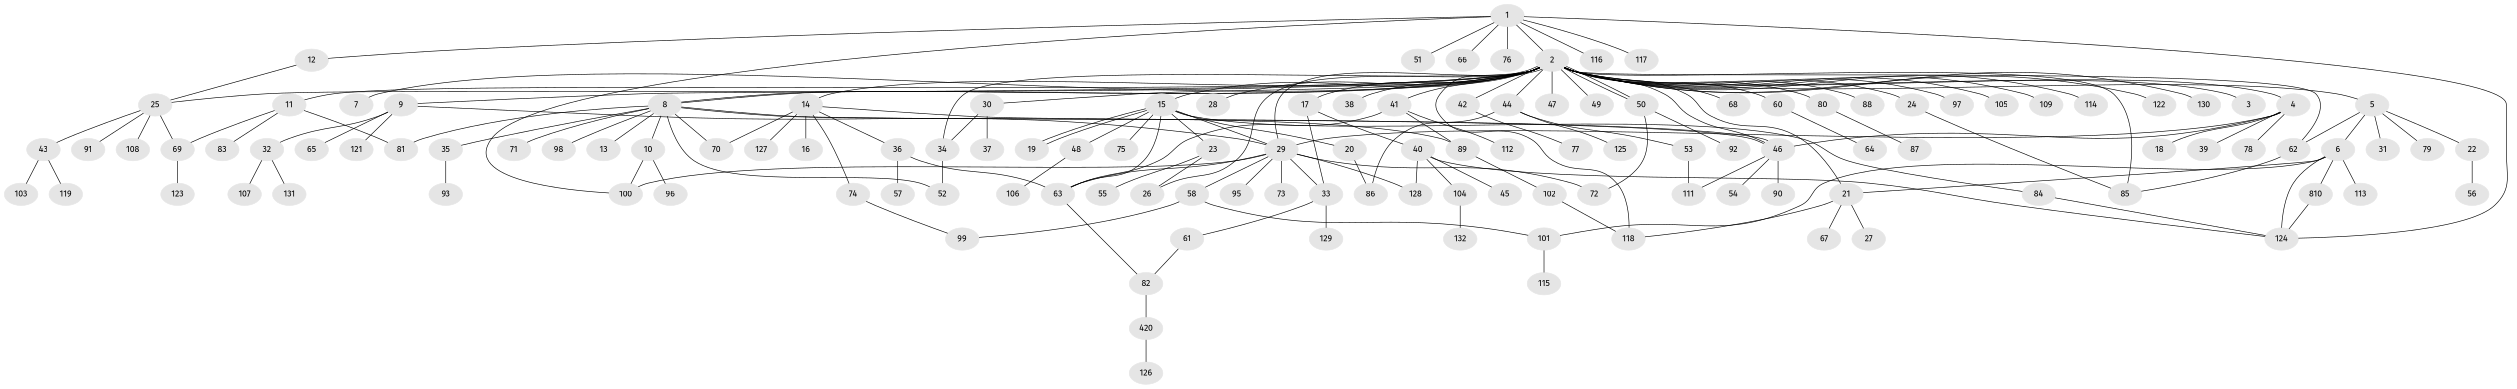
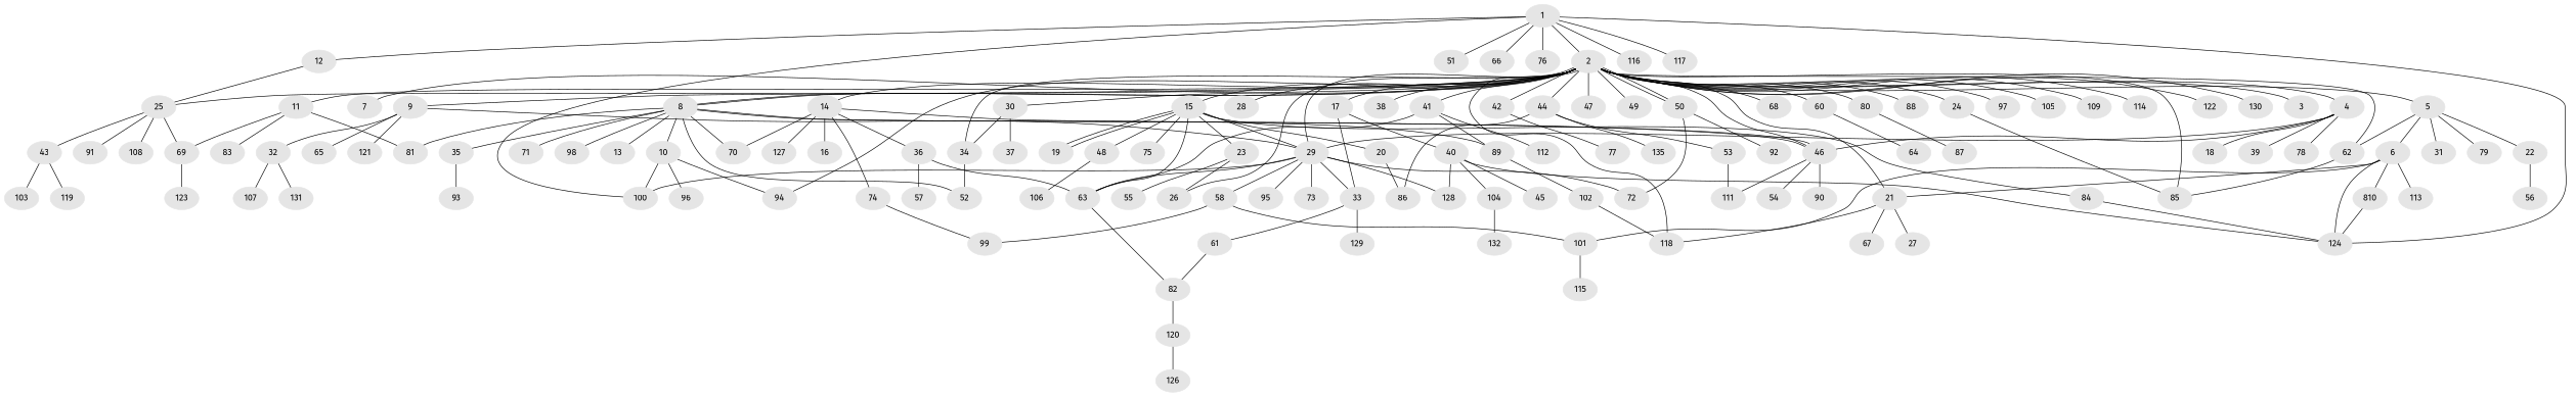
  graph {
    fontname="Fira Sans"
    node [color=gray90 fontname="Fira Sans" style=filled]
    edge [fontname="Fira Sans"]
    1
    2
    12
    51
    66
    76
    100
    116
    117
    124
    3
    4
    5
    7
    8
    9
    11
    14
    15
    17
    21
    24
    25
    26
    28
    29
    30
    34
    38
    41
    42
    44
    46
    47
    49
    50
    60
    62
    68
    80
    85
    88
+   94
    97
    105
    109
    114
    118
    122
    130
    18
    39
    78
    6
    22
    31
    79
    10
    13
    35
    52
    70
    71
    81
    98
    32
    65
    121
    69
    83
    16
    36
    74
    89
    127
    19
    20
    23
    48
    63
    75
    84
    33
    40
    27
    67
    43
    91
    108
    58
    72
    73
    95
    128
    37
    112
    77
    86
    53
-   125
+   125 [label=135]
    54
    90
    111
    92
    64
    87
    101
    n108 [label=810]
    113
    56
    115
    96
    93
    107
    131
    123
    57
    99
    102
    55
    106
    82
    61
    129
    45
    104
    103
    119
    132
-   120 [label=420]
+   120
    126
    1 -- 2
    1 -- 12
    1 -- 51
    1 -- 66
    1 -- 76
    1 -- 100
    1 -- 116
    1 -- 117
    1 -- 124
    2 -- 3
    2 -- 4
    2 -- 5
    2 -- 7
    2 -- 8
    2 -- 8
    2 -- 9
    2 -- 11
    2 -- 14
    2 -- 15
    2 -- 17
    2 -- 21
    2 -- 24
    2 -- 25
    2 -- 26
    2 -- 28
    2 -- 29
    2 -- 30
    2 -- 34
    2 -- 38
    2 -- 41
    2 -- 42
    2 -- 44
    2 -- 46
    2 -- 47
    2 -- 49
    2 -- 50
    2 -- 50
    2 -- 60
    2 -- 62
    2 -- 68
    2 -- 80
    2 -- 85
    2 -- 88
+   2 -- 94
    2 -- 97
    2 -- 105
    2 -- 109
    2 -- 114
    2 -- 118
    2 -- 122
    2 -- 130
    12 -- 25
    4 -- 29
    4 -- 46
    4 -- 18
    4 -- 39
    4 -- 78
    5 -- 62
    5 -- 6
    5 -- 22
    5 -- 31
    5 -- 79
    8 -- 46
    8 -- 46
    8 -- 10
    8 -- 13
    8 -- 35
    8 -- 52
    8 -- 70
    8 -- 71
    8 -- 81
    8 -- 98
    9 -- 29
    9 -- 32
    9 -- 65
    9 -- 121
    11 -- 81
    11 -- 69
    11 -- 83
    14 -- 70
    14 -- 16
    14 -- 36
    14 -- 74
    14 -- 89
    14 -- 127
    15 -- 29
    15 -- 19
    15 -- 19
    15 -- 20
    15 -- 23
    15 -- 48
    15 -- 63
    15 -- 75
    15 -- 84
    17 -- 33
    17 -- 40
    21 -- 118
    21 -- 27
    21 -- 67
    24 -- 85
    25 -- 69
    25 -- 43
    25 -- 91
    25 -- 108
    29 -- 100
    29 -- 63
    29 -- 33
    29 -- 58
    29 -- 72
    29 -- 73
    29 -- 95
    29 -- 128
    30 -- 34
    30 -- 37
    34 -- 52
    41 -- 89
    41 -- 63
    41 -- 112
    42 -- 77
    44 -- 86
    44 -- 53
    44 -- 125
    46 -- 54
    46 -- 90
    46 -- 111
    50 -- 72
    50 -- 92
    60 -- 64
    62 -- 85
    80 -- 87
    6 -- 124
    6 -- 21
    6 -- 101
    6 -- n108
    6 -- 113
    22 -- 56
    10 -- 100
+   10 -- 94
    10 -- 96
    35 -- 93
    32 -- 107
    32 -- 131
    69 -- 123
    36 -- 63
    36 -- 57
    74 -- 99
    89 -- 102
    20 -- 86
    23 -- 26
    23 -- 55
    48 -- 106
    63 -- 82
    84 -- 124
    33 -- 61
    33 -- 129
    40 -- 124
    40 -- 128
    40 -- 45
    40 -- 104
    43 -- 103
    43 -- 119
    58 -- 101
    58 -- 99
    53 -- 111
    101 -- 115
    n108 -- 124
    102 -- 118
    82 -- 120
    61 -- 82
    104 -- 132
    120 -- 126
  }
